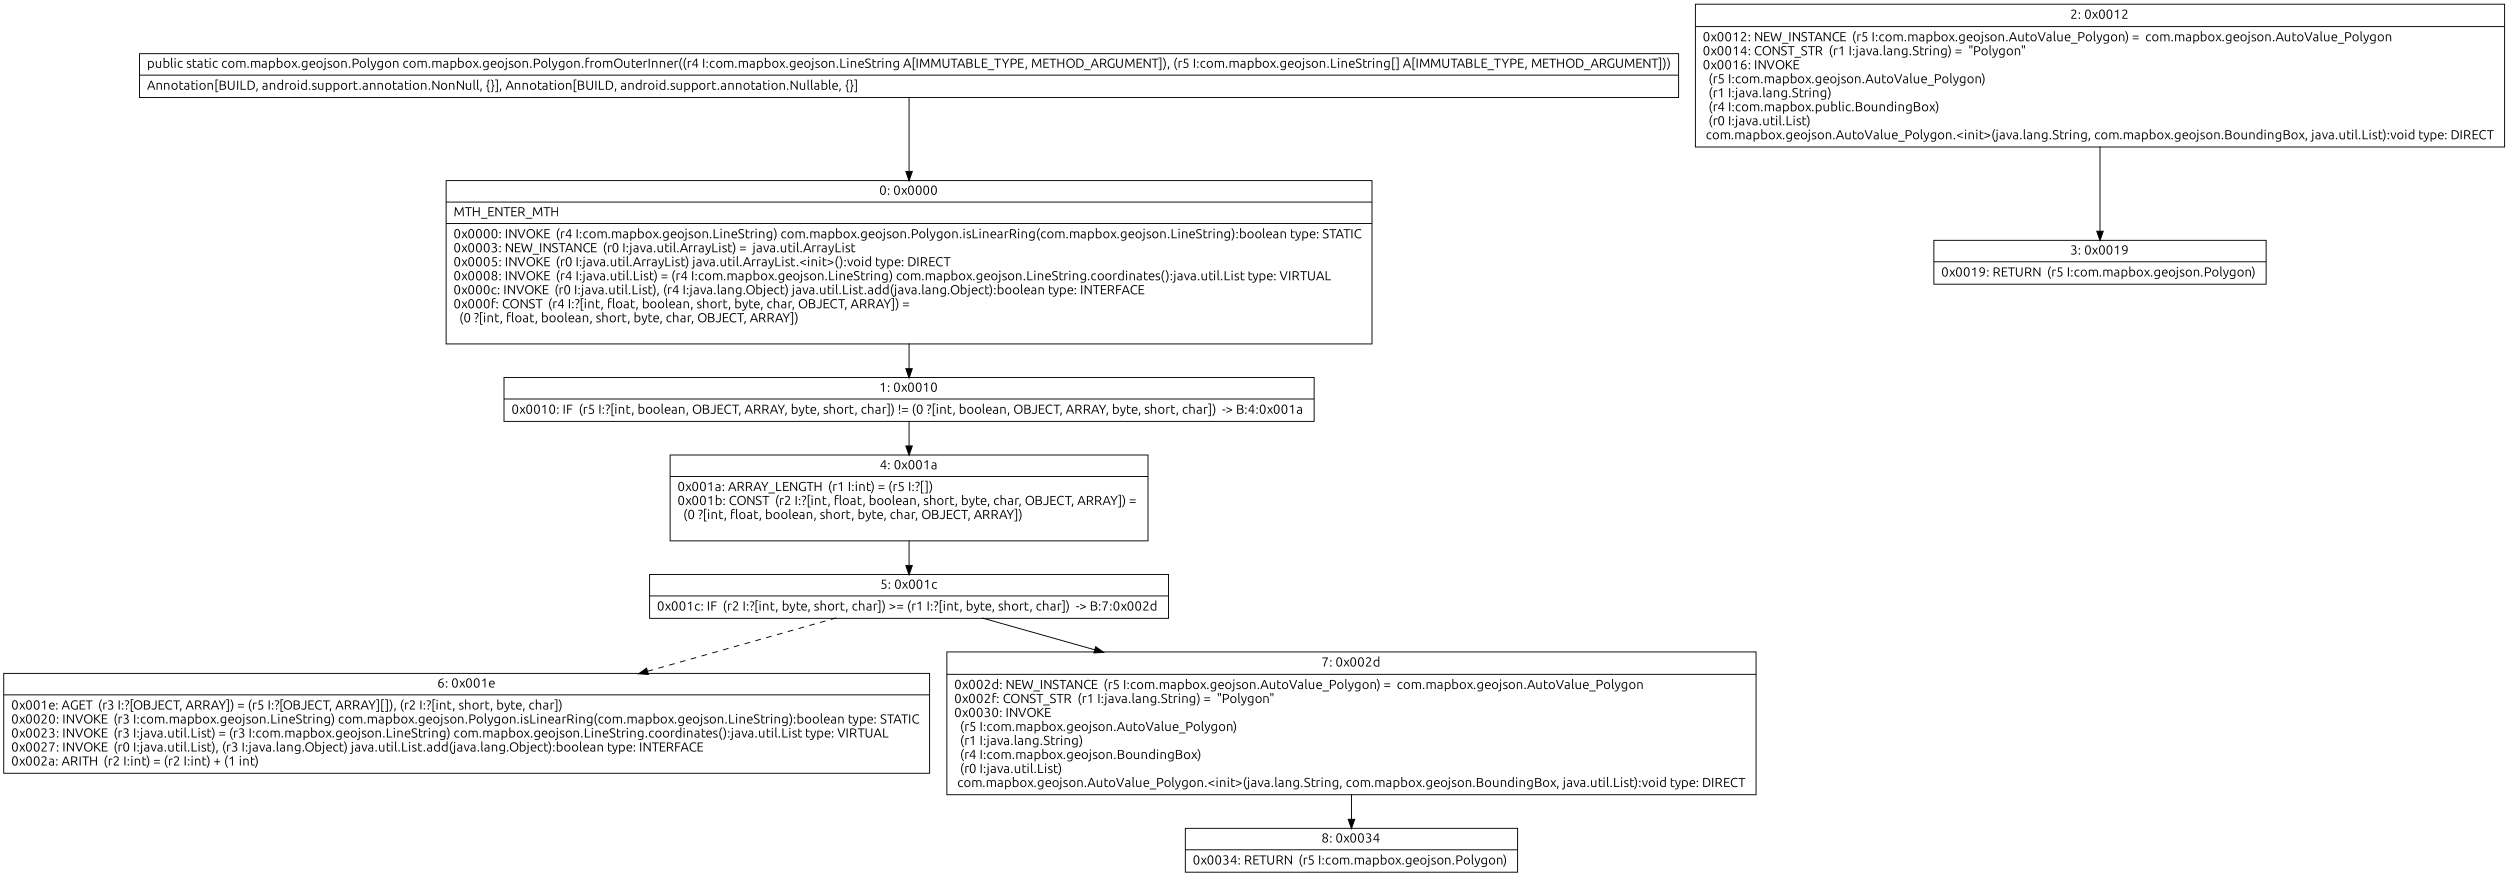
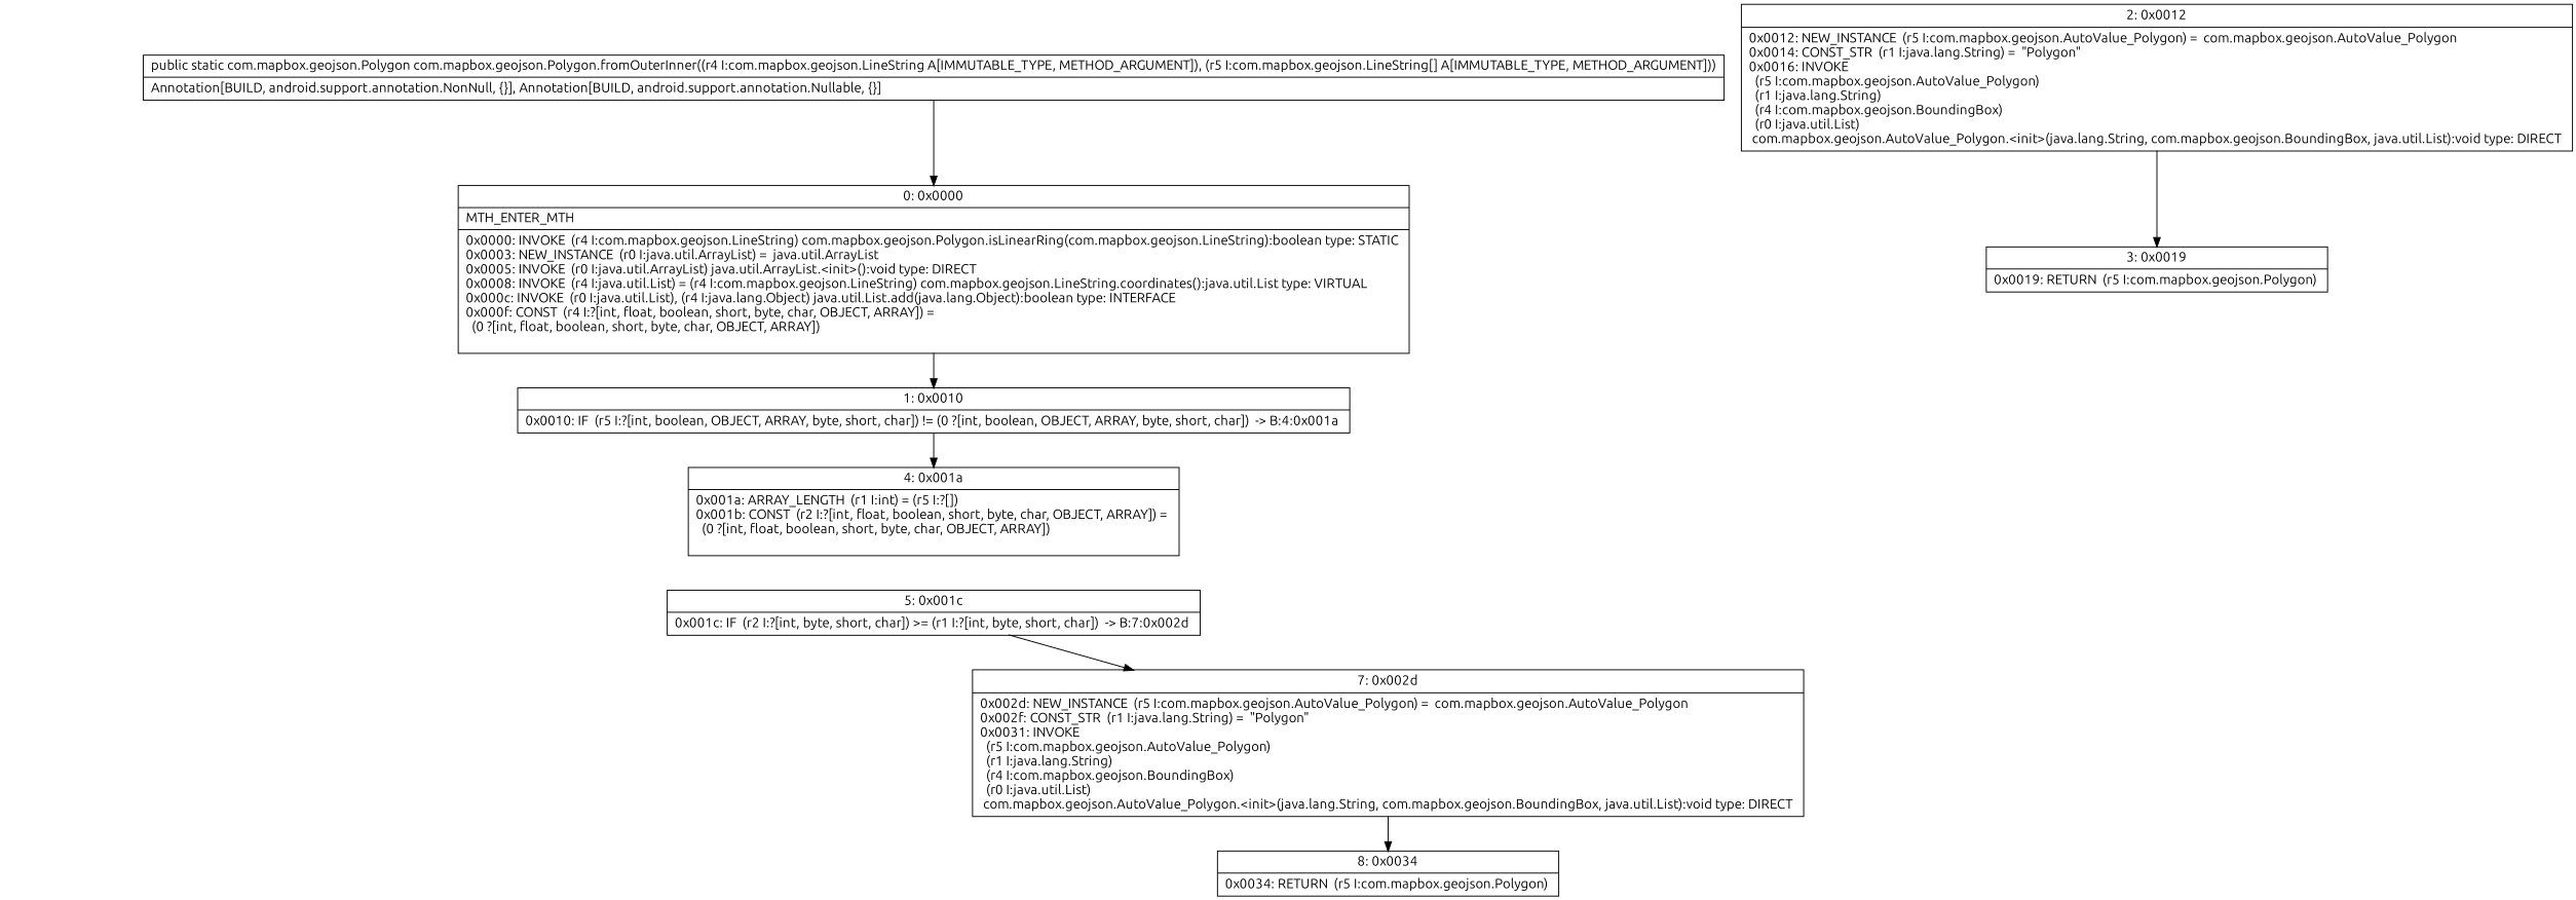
  digraph {
    fontname=Ubuntu
    node [fontname=Ubuntu shape=record]
    edge [fontname=Ubuntu]
    n1 [label="{0\:\ 0x0000|MTH_ENTER_MTH\l|0x0000: INVOKE  (r4 I:com.mapbox.geojson.LineString) com.mapbox.geojson.Polygon.isLinearRing(com.mapbox.geojson.LineString):boolean type: STATIC \l0x0003: NEW_INSTANCE  (r0 I:java.util.ArrayList) =  java.util.ArrayList \l0x0005: INVOKE  (r0 I:java.util.ArrayList) java.util.ArrayList.\<init\>():void type: DIRECT \l0x0008: INVOKE  (r4 I:java.util.List) = (r4 I:com.mapbox.geojson.LineString) com.mapbox.geojson.LineString.coordinates():java.util.List type: VIRTUAL \l0x000c: INVOKE  (r0 I:java.util.List), (r4 I:java.lang.Object) java.util.List.add(java.lang.Object):boolean type: INTERFACE \l0x000f: CONST  (r4 I:?[int, float, boolean, short, byte, char, OBJECT, ARRAY]) = \l  (0 ?[int, float, boolean, short, byte, char, OBJECT, ARRAY])\l \l}"]
    n2 [label="{1\:\ 0x0010|0x0010: IF  (r5 I:?[int, boolean, OBJECT, ARRAY, byte, short, char]) != (0 ?[int, boolean, OBJECT, ARRAY, byte, short, char])  \-\> B:4:0x001a \l}"]
    n3 [label="{4\:\ 0x001a|0x001a: ARRAY_LENGTH  (r1 I:int) = (r5 I:?[]) \l0x001b: CONST  (r2 I:?[int, float, boolean, short, byte, char, OBJECT, ARRAY]) = \l  (0 ?[int, float, boolean, short, byte, char, OBJECT, ARRAY])\l \l}"]
-   n4 [label="{2\:\ 0x0012|0x0012: NEW_INSTANCE  (r5 I:com.mapbox.geojson.AutoValue_Polygon) =  com.mapbox.geojson.AutoValue_Polygon \l0x0014: CONST_STR  (r1 I:java.lang.String) =  \"Polygon\" \l0x0016: INVOKE  \l  (r5 I:com.mapbox.geojson.AutoValue_Polygon)\l  (r1 I:java.lang.String)\l  (r4 I:com.mapbox.public.BoundingBox)\l  (r0 I:java.util.List)\l com.mapbox.geojson.AutoValue_Polygon.\<init\>(java.lang.String, com.mapbox.geojson.BoundingBox, java.util.List):void type: DIRECT \l}"]
+   n4 [label="{2\:\ 0x0012|0x0012: NEW_INSTANCE  (r5 I:com.mapbox.geojson.AutoValue_Polygon) =  com.mapbox.geojson.AutoValue_Polygon \l0x0014: CONST_STR  (r1 I:java.lang.String) =  \"Polygon\" \l0x0016: INVOKE  \l  (r5 I:com.mapbox.geojson.AutoValue_Polygon)\l  (r1 I:java.lang.String)\l  (r4 I:com.mapbox.geojson.BoundingBox)\l  (r0 I:java.util.List)\l com.mapbox.geojson.AutoValue_Polygon.\<init\>(java.lang.String, com.mapbox.geojson.BoundingBox, java.util.List):void type: DIRECT \l}"]
    n5 [label="{3\:\ 0x0019|0x0019: RETURN  (r5 I:com.mapbox.geojson.Polygon) \l}"]
    n6 [label="{5\:\ 0x001c|0x001c: IF  (r2 I:?[int, byte, short, char]) \>= (r1 I:?[int, byte, short, char])  \-\> B:7:0x002d \l}"]
-   n7 [label="{6\:\ 0x001e|0x001e: AGET  (r3 I:?[OBJECT, ARRAY]) = (r5 I:?[OBJECT, ARRAY][]), (r2 I:?[int, short, byte, char]) \l0x0020: INVOKE  (r3 I:com.mapbox.geojson.LineString) com.mapbox.geojson.Polygon.isLinearRing(com.mapbox.geojson.LineString):boolean type: STATIC \l0x0023: INVOKE  (r3 I:java.util.List) = (r3 I:com.mapbox.geojson.LineString) com.mapbox.geojson.LineString.coordinates():java.util.List type: VIRTUAL \l0x0027: INVOKE  (r0 I:java.util.List), (r3 I:java.lang.Object) java.util.List.add(java.lang.Object):boolean type: INTERFACE \l0x002a: ARITH  (r2 I:int) = (r2 I:int) + (1 int) \l}"]
-   n8 [label="{7\:\ 0x002d|0x002d: NEW_INSTANCE  (r5 I:com.mapbox.geojson.AutoValue_Polygon) =  com.mapbox.geojson.AutoValue_Polygon \l0x002f: CONST_STR  (r1 I:java.lang.String) =  \"Polygon\" \l0x0030: INVOKE  \l  (r5 I:com.mapbox.geojson.AutoValue_Polygon)\l  (r1 I:java.lang.String)\l  (r4 I:com.mapbox.geojson.BoundingBox)\l  (r0 I:java.util.List)\l com.mapbox.geojson.AutoValue_Polygon.\<init\>(java.lang.String, com.mapbox.geojson.BoundingBox, java.util.List):void type: DIRECT \l}"]
+   n8 [label="{7\:\ 0x002d|0x002d: NEW_INSTANCE  (r5 I:com.mapbox.geojson.AutoValue_Polygon) =  com.mapbox.geojson.AutoValue_Polygon \l0x002f: CONST_STR  (r1 I:java.lang.String) =  \"Polygon\" \l0x0031: INVOKE  \l  (r5 I:com.mapbox.geojson.AutoValue_Polygon)\l  (r1 I:java.lang.String)\l  (r4 I:com.mapbox.geojson.BoundingBox)\l  (r0 I:java.util.List)\l com.mapbox.geojson.AutoValue_Polygon.\<init\>(java.lang.String, com.mapbox.geojson.BoundingBox, java.util.List):void type: DIRECT \l}"]
    n9 [label="{8\:\ 0x0034|0x0034: RETURN  (r5 I:com.mapbox.geojson.Polygon) \l}"]
    n10 [label="{public static com.mapbox.geojson.Polygon com.mapbox.geojson.Polygon.fromOuterInner((r4 I:com.mapbox.geojson.LineString A[IMMUTABLE_TYPE, METHOD_ARGUMENT]), (r5 I:com.mapbox.geojson.LineString[] A[IMMUTABLE_TYPE, METHOD_ARGUMENT]))  | Annotation[BUILD, android.support.annotation.NonNull, \{\}], Annotation[BUILD, android.support.annotation.Nullable, \{\}]\l}"]
    n1 -> n2
    n2 -> n3
-   n3 -> n6
    n4 -> n5
-   n6 -> n7 [style=dashed]
    n6 -> n8
    n8 -> n9
    n10 -> n1
  }
